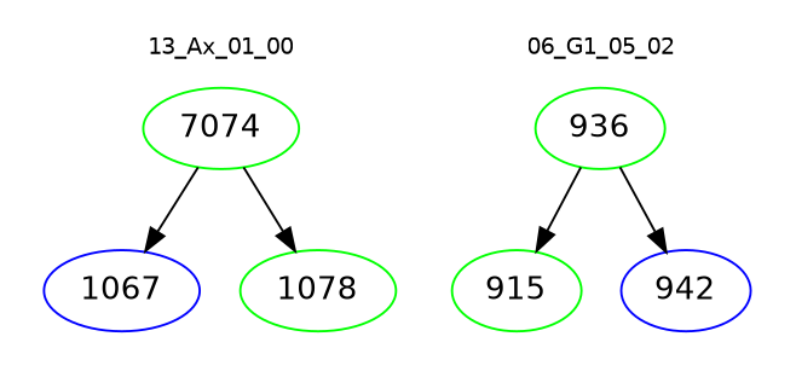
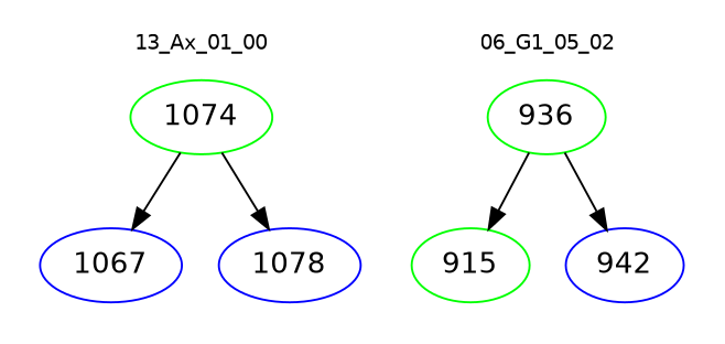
  digraph {
    fontname="DejaVu Sans"
    node [color=green fontname="DejaVu Sans"]
    edge [color=black fontname="DejaVu Sans"]
-   n1 [label=7074]
+   n1 [label=1074]
    n2 [color=blue label=1067]
-   n3 [label=1078]
+   n3 [color=blue label=1078]
    n4 [label=936]
    n5 [label=915]
    n6 [color=blue label=942]
    subgraph cluster_1 {
      color=white
      fontsize=10
      label="13_Ax_01_00"
      n1
      n2
      n3
    }
    subgraph cluster_2 {
      color=white
      fontsize=10
      label="06_G1_05_02"
      n4
      n5
      n6
    }
    n1 -> n2
    n1 -> n3
    n4 -> n5
    n4 -> n6
  }
